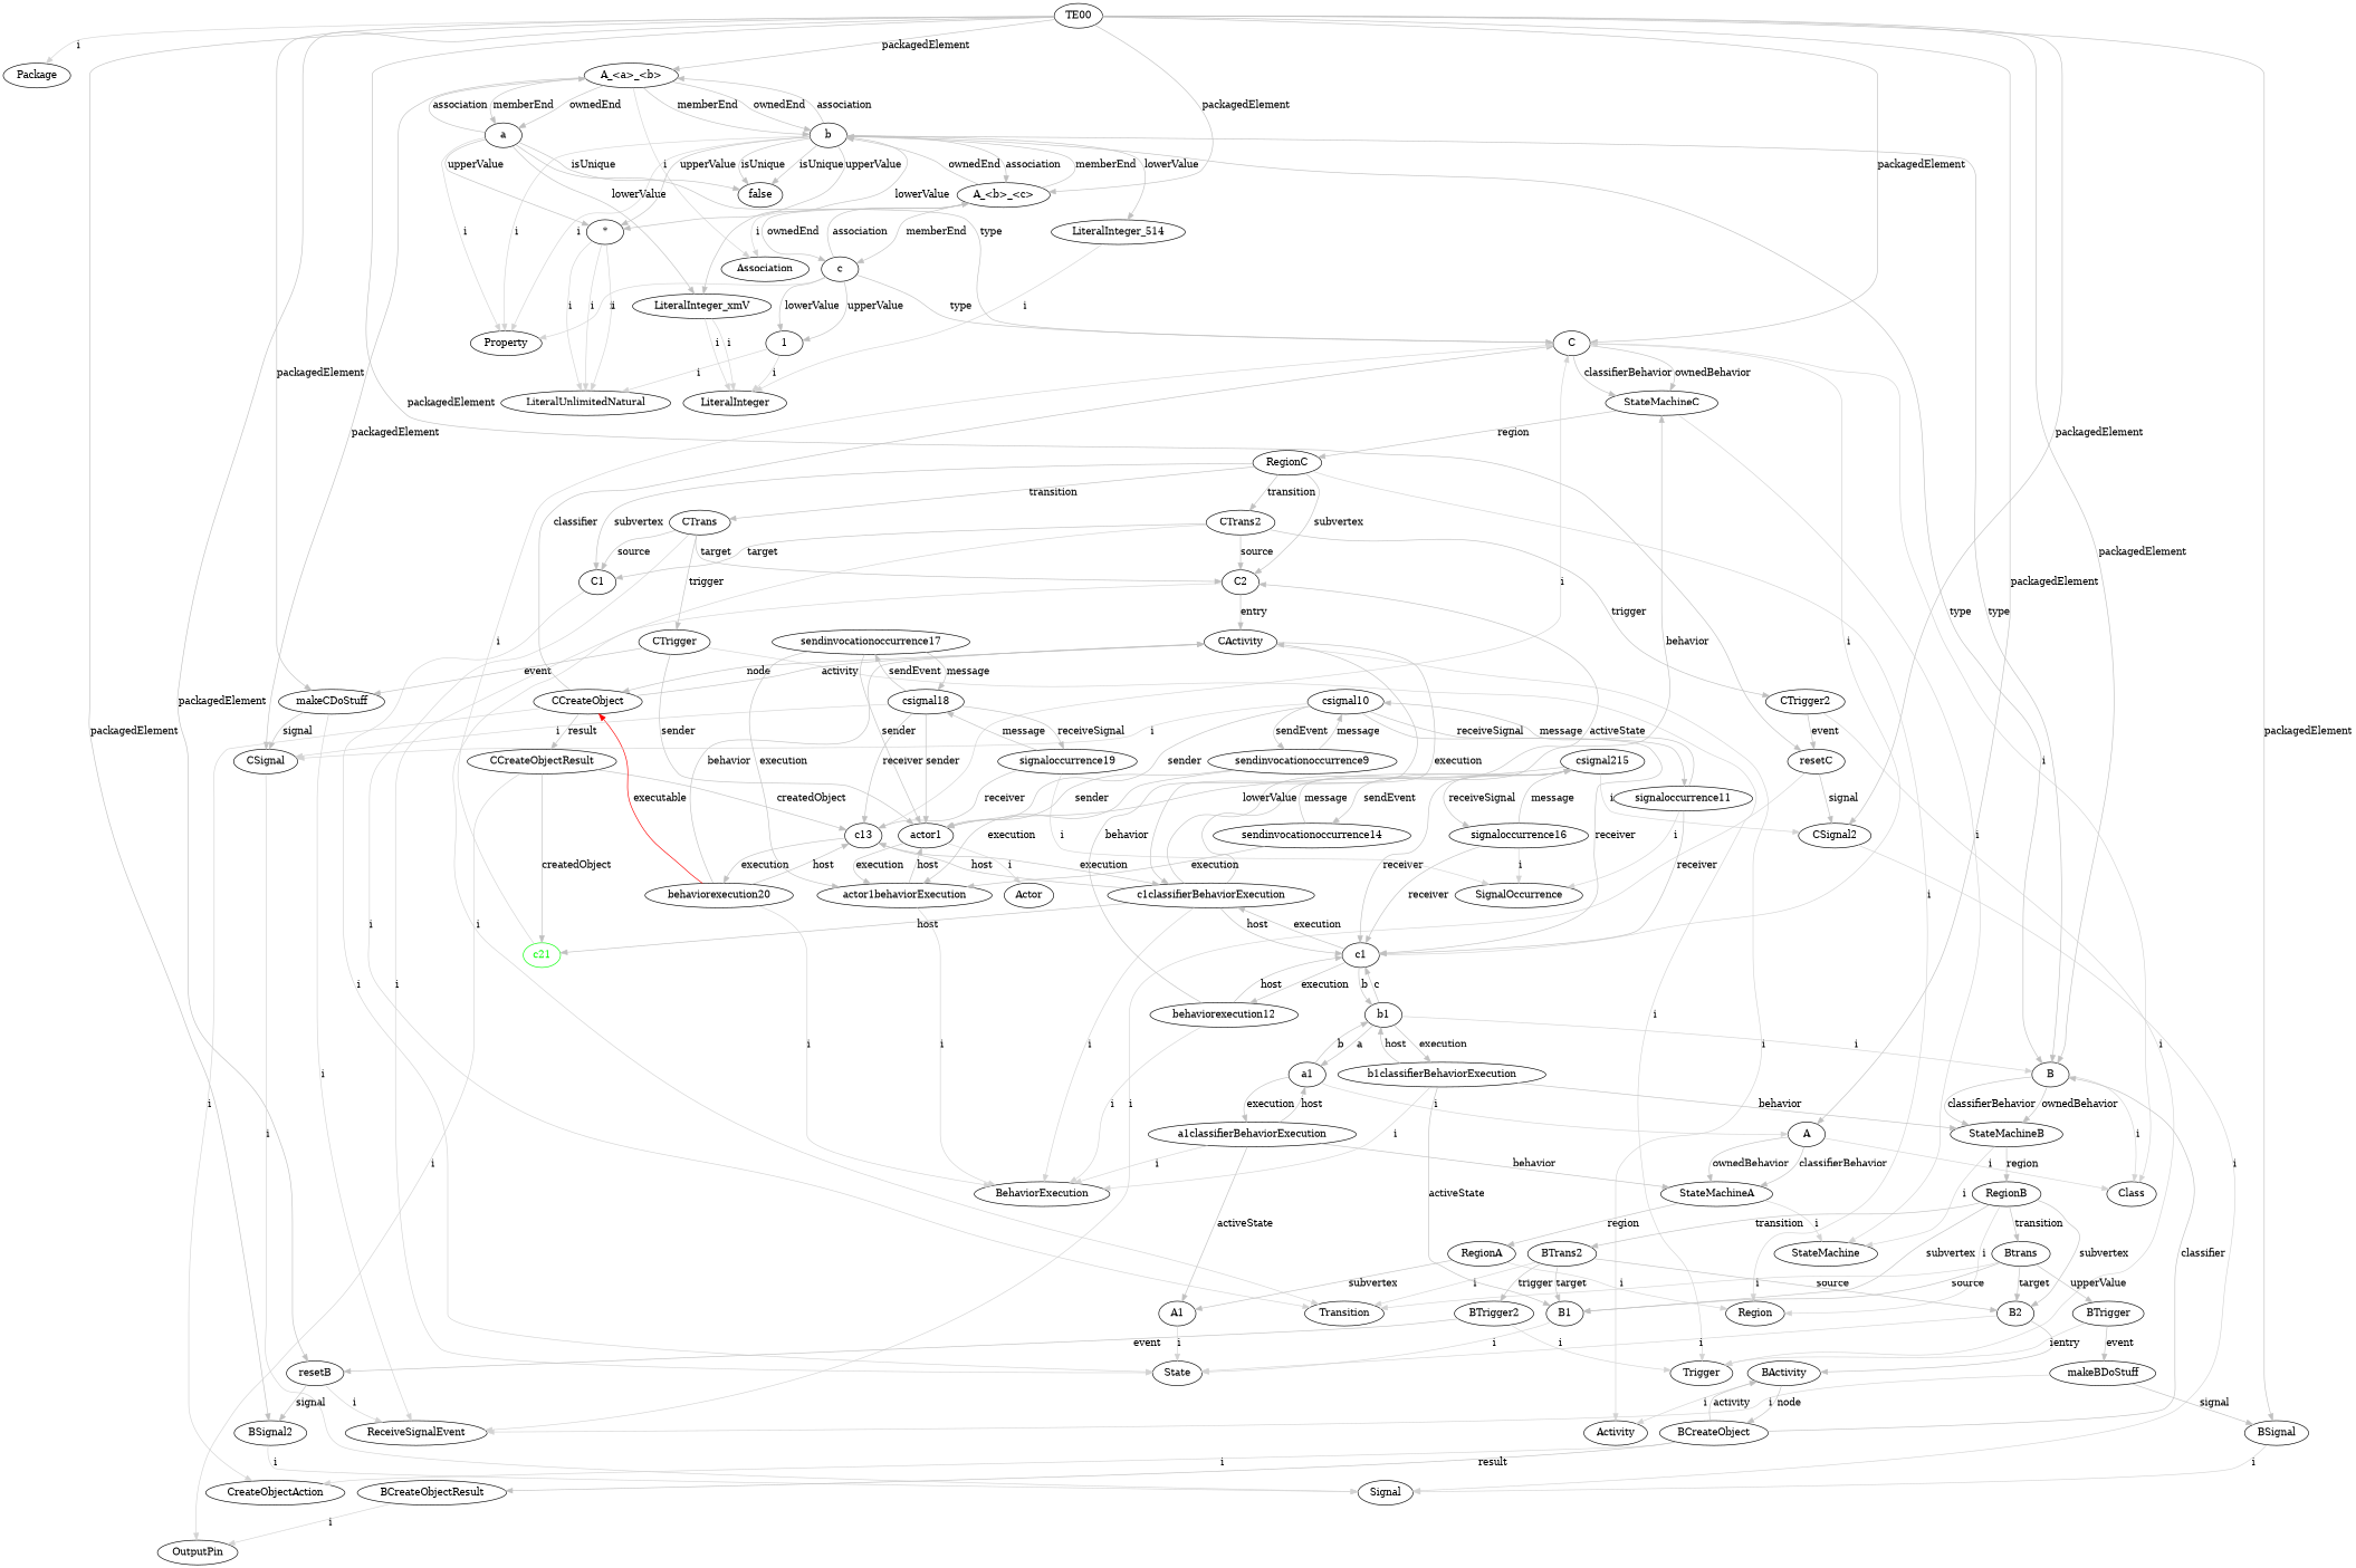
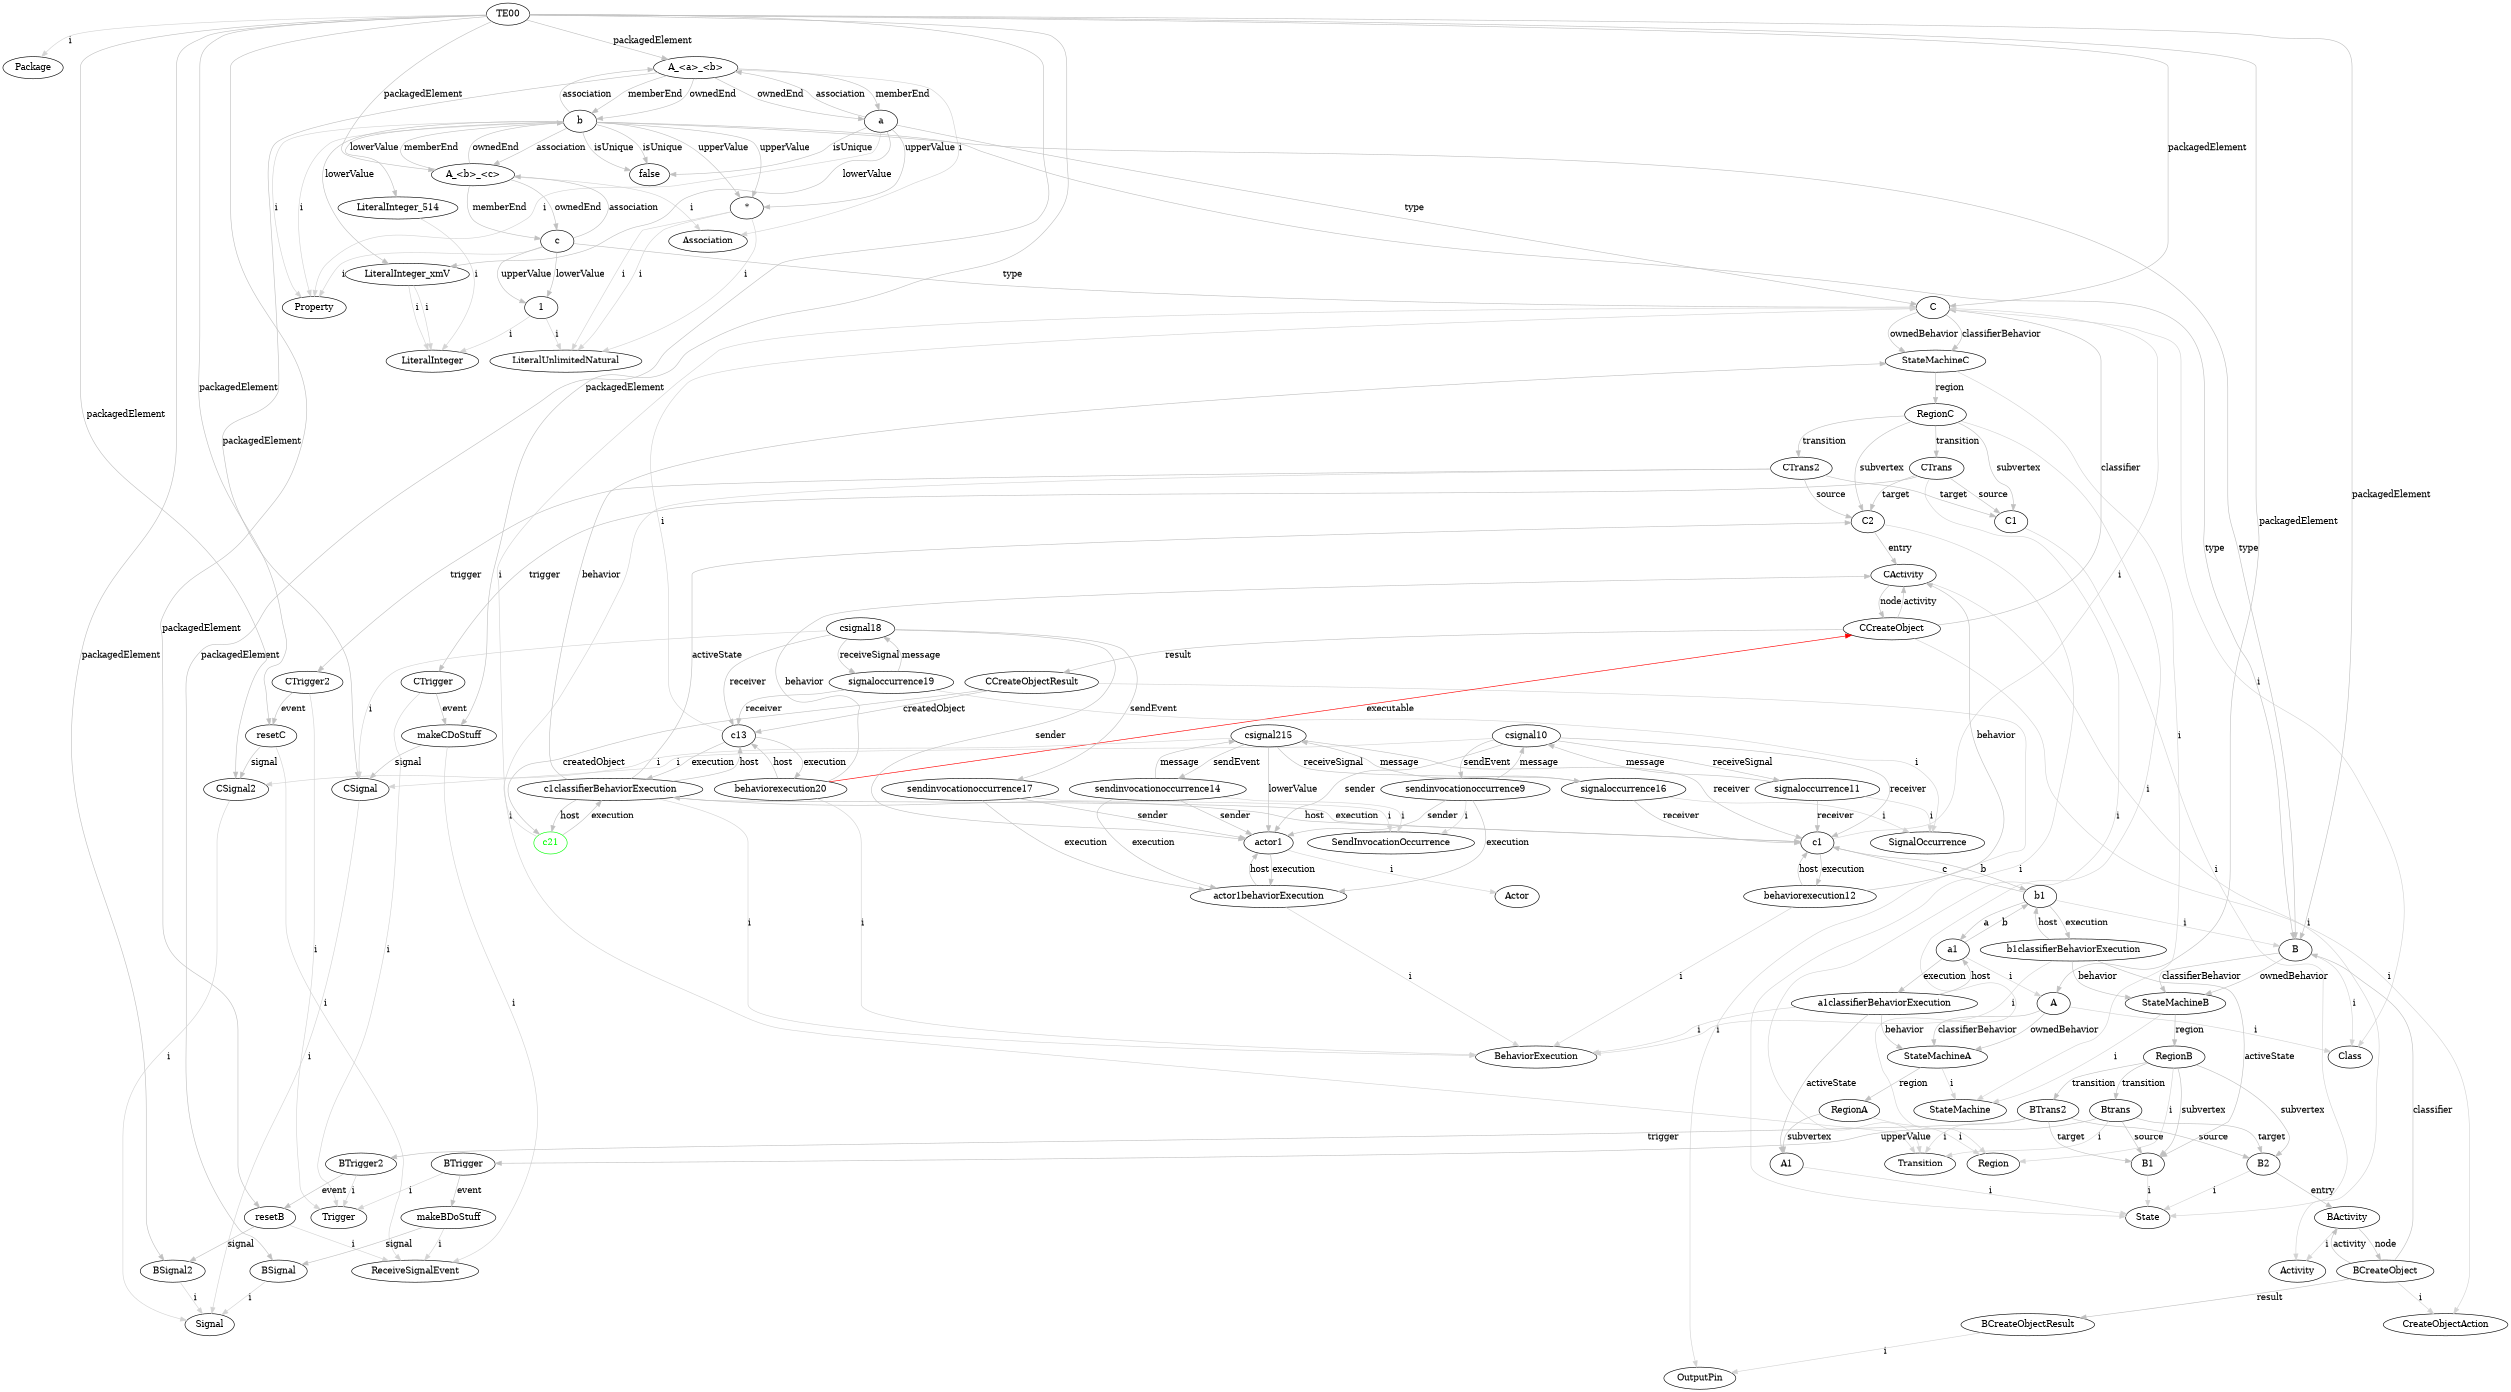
  digraph {
    edge [color=grey]
    TE00
    Package
    C
    makeCDoStuff
    B
    resetB
    A
    "A_<a>_<b>"
    "A_<b>_<c>"
    BSignal
    BSignal2
    CSignal2
    resetC
    Class
    StateMachineC
    CSignal
    ReceiveSignalEvent
    StateMachineB
    makeBDoStuff
    StateMachineA
    Association
    a
    b
    c
    Signal
    StateMachine
    RegionC
    Region
    C1
    C2
    CTrans
    CTrans2
    State
    CActivity
    Transition
    CTrigger
    CTrigger2
    Activity
    CCreateObject
    CreateObjectAction
    CCreateObjectResult
    OutputPin
    c13
    c21 [color=green fontcolor=green]
    c1classifierBehaviorExecution
    behaviorexecution20
    Trigger
    RegionB
    B1
    B2
    Btrans
    BTrans2
    BActivity
    BTrigger
    BTrigger2
    BCreateObject
    BCreateObjectResult
    RegionA
    A1
    Property
    false
    "*"
    LiteralInteger_xmV
    LiteralInteger_514
    LiteralUnlimitedNatural
    LiteralInteger
    1
    a1
    a1classifierBehaviorExecution
    b1
    BehaviorExecution
    b1classifierBehaviorExecution
    c1
    behaviorexecution12
    actor1
    Actor
    actor1behaviorExecution
    sendinvocationoccurrence9
+   SendInvocationOccurrence
    csignal10
    signaloccurrence11
    SignalOccurrence
    sendinvocationoccurrence14
    csignal215
    signaloccurrence16
    sendinvocationoccurrence17
    csignal18
    signaloccurrence19
    TE00 -> Package [color=lightgrey label=i]
    TE00 -> C [label=packagedElement]
    TE00 -> makeCDoStuff [label=packagedElement]
    TE00 -> B [label=packagedElement]
    TE00 -> resetB [label=packagedElement]
    TE00 -> A [label=packagedElement]
    TE00 -> "A_<a>_<b>" [label=packagedElement]
    TE00 -> "A_<b>_<c>" [label=packagedElement]
    TE00 -> BSignal [label=packagedElement]
    TE00 -> BSignal2 [label=packagedElement]
    TE00 -> CSignal2 [label=packagedElement]
    TE00 -> resetC [label=packagedElement]
    C -> Class [color=lightgrey label=i]
    C -> StateMachineC [label=classifierBehavior]
    C -> StateMachineC [label=ownedBehavior]
    makeCDoStuff -> CSignal [label=signal]
    makeCDoStuff -> ReceiveSignalEvent [color=lightgrey label=i]
    B -> Class [color=lightgrey label=i]
    B -> StateMachineB [label=classifierBehavior]
    B -> StateMachineB [label=ownedBehavior]
    resetB -> BSignal2 [label=signal]
    resetB -> ReceiveSignalEvent [color=lightgrey label=i]
    A -> Class [color=lightgrey label=i]
    A -> StateMachineA [label=classifierBehavior]
    A -> StateMachineA [label=ownedBehavior]
    "A_<a>_<b>" -> CSignal [label=packagedElement]
    "A_<a>_<b>" -> Association [color=lightgrey label=i]
    "A_<a>_<b>" -> a [label=memberEnd]
    "A_<a>_<b>" -> a [label=ownedEnd]
    "A_<a>_<b>" -> b [label=memberEnd]
    "A_<a>_<b>" -> b [label=ownedEnd]
    "A_<b>_<c>" -> Association [color=lightgrey label=i]
    "A_<b>_<c>" -> b [label=memberEnd]
    "A_<b>_<c>" -> b [label=ownedEnd]
    "A_<b>_<c>" -> c [label=memberEnd]
    "A_<b>_<c>" -> c [label=ownedEnd]
    BSignal -> Signal [color=lightgrey label=i]
    BSignal2 -> Signal [color=lightgrey label=i]
    CSignal2 -> Signal [color=lightgrey label=i]
    resetC -> CSignal2 [label=signal]
    resetC -> ReceiveSignalEvent [color=lightgrey label=i]
    StateMachineC -> StateMachine [color=lightgrey label=i]
    StateMachineC -> RegionC [label=region]
    CSignal -> Signal [color=lightgrey label=i]
    StateMachineB -> StateMachine [color=lightgrey label=i]
    StateMachineB -> RegionB [label=region]
    makeBDoStuff -> BSignal [label=signal]
    makeBDoStuff -> ReceiveSignalEvent [color=lightgrey label=i]
    StateMachineA -> StateMachine [color=lightgrey label=i]
    StateMachineA -> RegionA [label=region]
    a -> C [label=type]
    a -> "A_<a>_<b>" [label=association]
    a -> Property [color=lightgrey label=i]
    a -> false [label=isUnique]
    a -> "*" [label=upperValue]
    a -> LiteralInteger_xmV [label=lowerValue]
    b -> B [label=type]
    b -> B [label=type]
    b -> "A_<a>_<b>" [label=association]
    b -> "A_<b>_<c>" [label=association]
    b -> Property [color=lightgrey label=i]
    b -> Property [color=lightgrey label=i]
    b -> false [label=isUnique]
    b -> false [label=isUnique]
    b -> "*" [label=upperValue]
    b -> "*" [label=upperValue]
    b -> LiteralInteger_xmV [label=lowerValue]
    b -> LiteralInteger_514 [label=lowerValue]
    c -> C [label=type]
    c -> "A_<b>_<c>" [label=association]
    c -> Property [color=lightgrey label=i]
    c -> 1 [label=upperValue]
    c -> 1 [label=lowerValue]
    RegionC -> Region [color=lightgrey label=i]
    RegionC -> C1 [label=subvertex]
    RegionC -> C2 [label=subvertex]
    RegionC -> CTrans [label=transition]
    RegionC -> CTrans2 [label=transition]
    C1 -> State [color=lightgrey label=i]
    C2 -> State [color=lightgrey label=i]
    C2 -> CActivity [label=entry]
    CTrans -> C1 [label=source]
    CTrans -> C2 [label=target]
    CTrans -> Transition [color=lightgrey label=i]
    CTrans -> CTrigger [label=trigger]
    CTrans2 -> C1 [label=target]
    CTrans2 -> C2 [label=source]
    CTrans2 -> Transition [color=lightgrey label=i]
    CTrans2 -> CTrigger2 [label=trigger]
    CActivity -> Activity [color=lightgrey label=i]
    CActivity -> CCreateObject [label="node"]
    CTrigger -> makeCDoStuff [label=event]
    CTrigger -> Trigger [color=lightgrey label=i]
    CTrigger2 -> resetC [label=event]
    CTrigger2 -> Trigger [color=lightgrey label=i]
    CCreateObject -> C [label=classifier]
    CCreateObject -> CActivity [label=activity]
    CCreateObject -> CreateObjectAction [color=lightgrey label=i]
    CCreateObject -> CCreateObjectResult [label=result]
    CCreateObjectResult -> OutputPin [color=lightgrey label=i]
    CCreateObjectResult -> c13 [label=createdObject]
    CCreateObjectResult -> c21 [label=createdObject]
    c13 -> C [color=lightgrey label=i]
    c13 -> c1classifierBehaviorExecution [label=execution]
    c13 -> behaviorexecution20 [label=execution]
    c21 -> C [color=lightgrey label=i]
-   CActivity -> c1classifierBehaviorExecution [label=execution]
+   c21 -> c1classifierBehaviorExecution [label=execution]
    c1classifierBehaviorExecution -> StateMachineC [label=behavior]
    c1classifierBehaviorExecution -> C2 [label=activeState]
    c1classifierBehaviorExecution -> c13 [label=host]
    c1classifierBehaviorExecution -> c21 [label=host]
    c1classifierBehaviorExecution -> BehaviorExecution [color=lightgrey label=i]
    c1classifierBehaviorExecution -> c1 [label=host]
    behaviorexecution20 -> CActivity [label=behavior]
    behaviorexecution20 -> CCreateObject [color=red label=executable]
    behaviorexecution20 -> c13 [label=host]
    behaviorexecution20 -> BehaviorExecution [color=lightgrey label=i]
    RegionB -> Region [color=lightgrey label=i]
    RegionB -> B1 [label=subvertex]
    RegionB -> B2 [label=subvertex]
    RegionB -> Btrans [label=transition]
    RegionB -> BTrans2 [label=transition]
    B1 -> State [color=lightgrey label=i]
    B2 -> State [color=lightgrey label=i]
    B2 -> BActivity [label=entry]
    Btrans -> Transition [color=lightgrey label=i]
    Btrans -> B1 [label=source]
    Btrans -> B2 [label=target]
    Btrans -> BTrigger [label=upperValue]
    BTrans2 -> Transition [color=lightgrey label=i]
    BTrans2 -> B1 [label=target]
    BTrans2 -> B2 [label=source]
    BTrans2 -> BTrigger2 [label=trigger]
    BActivity -> Activity [color=lightgrey label=i]
    BActivity -> BCreateObject [label="node"]
    BTrigger -> makeBDoStuff [label=event]
    BTrigger -> Trigger [color=lightgrey label=i]
    BTrigger2 -> resetB [label=event]
    BTrigger2 -> Trigger [color=lightgrey label=i]
    BCreateObject -> B [label=classifier]
    BCreateObject -> CreateObjectAction [color=lightgrey label=i]
    BCreateObject -> BActivity [label=activity]
    BCreateObject -> BCreateObjectResult [label=result]
    BCreateObjectResult -> OutputPin [color=lightgrey label=i]
    RegionA -> Region [color=lightgrey label=i]
    RegionA -> A1 [label=subvertex]
    A1 -> State [color=lightgrey label=i]
    "*" -> LiteralUnlimitedNatural [color=lightgrey label=i]
    "*" -> LiteralUnlimitedNatural [color=lightgrey label=i]
    "*" -> LiteralUnlimitedNatural [color=lightgrey label=i]
    LiteralInteger_xmV -> LiteralInteger [color=lightgrey label=i]
    LiteralInteger_xmV -> LiteralInteger [color=lightgrey label=i]
    LiteralInteger_514 -> LiteralInteger [color=lightgrey label=i]
    1 -> LiteralUnlimitedNatural [color=lightgrey label=i]
    1 -> LiteralInteger [color=lightgrey label=i]
    a1 -> A [color=lightgrey label=i]
    a1 -> a1classifierBehaviorExecution [label=execution]
    a1 -> b1 [label=b]
    a1classifierBehaviorExecution -> StateMachineA [label=behavior]
    a1classifierBehaviorExecution -> A1 [label=activeState]
    a1classifierBehaviorExecution -> a1 [label=host]
    a1classifierBehaviorExecution -> BehaviorExecution [color=lightgrey label=i]
    b1 -> B [color=lightgrey label=i]
    b1 -> a1 [label=a]
    b1 -> b1classifierBehaviorExecution [label=execution]
    b1 -> c1 [label=c]
    b1classifierBehaviorExecution -> StateMachineB [label=behavior]
    b1classifierBehaviorExecution -> B1 [label=activeState]
    b1classifierBehaviorExecution -> b1 [label=host]
    b1classifierBehaviorExecution -> BehaviorExecution [color=lightgrey label=i]
    c1 -> C [color=lightgrey label=i]
    c1 -> c1classifierBehaviorExecution [label=execution]
    c1 -> b1 [label=b]
    c1 -> behaviorexecution12 [label=execution]
    behaviorexecution12 -> CActivity [label=behavior]
    behaviorexecution12 -> BehaviorExecution [color=lightgrey label=i]
    behaviorexecution12 -> c1 [label=host]
    actor1 -> Actor [color=lightgrey label=i]
    actor1 -> actor1behaviorExecution [label=execution]
    actor1behaviorExecution -> BehaviorExecution [color=lightgrey label=i]
    actor1behaviorExecution -> actor1 [label=host]
    sendinvocationoccurrence9 -> actor1 [label=sender]
    sendinvocationoccurrence9 -> actor1behaviorExecution [label=execution]
+   sendinvocationoccurrence9 -> SendInvocationOccurrence [color=lightgrey label=i]
    sendinvocationoccurrence9 -> csignal10 [label=message]
    csignal10 -> CSignal [color=lightgrey label=i]
    csignal10 -> c1 [label=receiver]
    csignal10 -> actor1 [label=sender]
    csignal10 -> sendinvocationoccurrence9 [label=sendEvent]
    csignal10 -> signaloccurrence11 [label=receiveSignal]
    signaloccurrence11 -> c1 [label=receiver]
    signaloccurrence11 -> csignal10 [label=message]
    signaloccurrence11 -> SignalOccurrence [color=lightgrey label=i]
-   CTrigger -> actor1 [label=sender]
+   sendinvocationoccurrence14 -> actor1 [label=sender]
    sendinvocationoccurrence14 -> actor1behaviorExecution [label=execution]
+   sendinvocationoccurrence14 -> SendInvocationOccurrence [color=lightgrey label=i]
    sendinvocationoccurrence14 -> csignal215 [label=message]
    csignal215 -> CSignal2 [color=lightgrey label=i]
    csignal215 -> c1 [label=receiver]
    csignal215 -> actor1 [label=lowerValue]
    csignal215 -> sendinvocationoccurrence14 [label=sendEvent]
    csignal215 -> signaloccurrence16 [label=receiveSignal]
    signaloccurrence16 -> c1 [label=receiver]
    signaloccurrence16 -> SignalOccurrence [color=lightgrey label=i]
    signaloccurrence16 -> csignal215 [label=message]
    sendinvocationoccurrence17 -> actor1 [label=sender]
    sendinvocationoccurrence17 -> actor1behaviorExecution [label=execution]
-   sendinvocationoccurrence17 -> csignal18 [label=message]
+   sendinvocationoccurrence17 -> SendInvocationOccurrence [color=lightgrey label=i]
    csignal18 -> CSignal [color=lightgrey label=i]
    csignal18 -> c13 [label=receiver]
    csignal18 -> actor1 [label=sender]
    csignal18 -> sendinvocationoccurrence17 [label=sendEvent]
    csignal18 -> signaloccurrence19 [label=receiveSignal]
    signaloccurrence19 -> c13 [label=receiver]
    signaloccurrence19 -> SignalOccurrence [color=lightgrey label=i]
    signaloccurrence19 -> csignal18 [label=message]
  }
